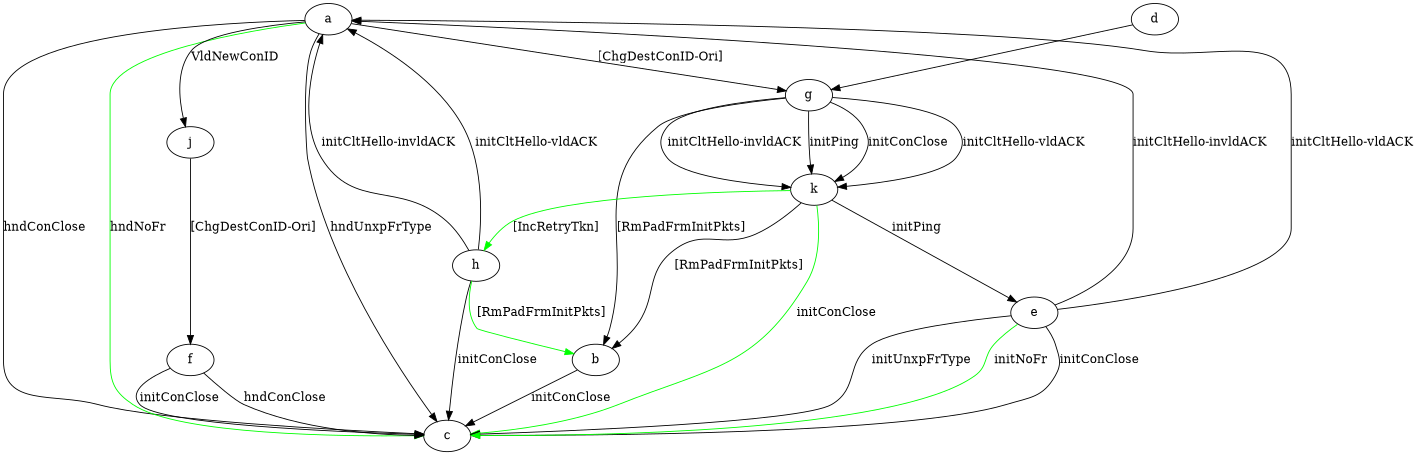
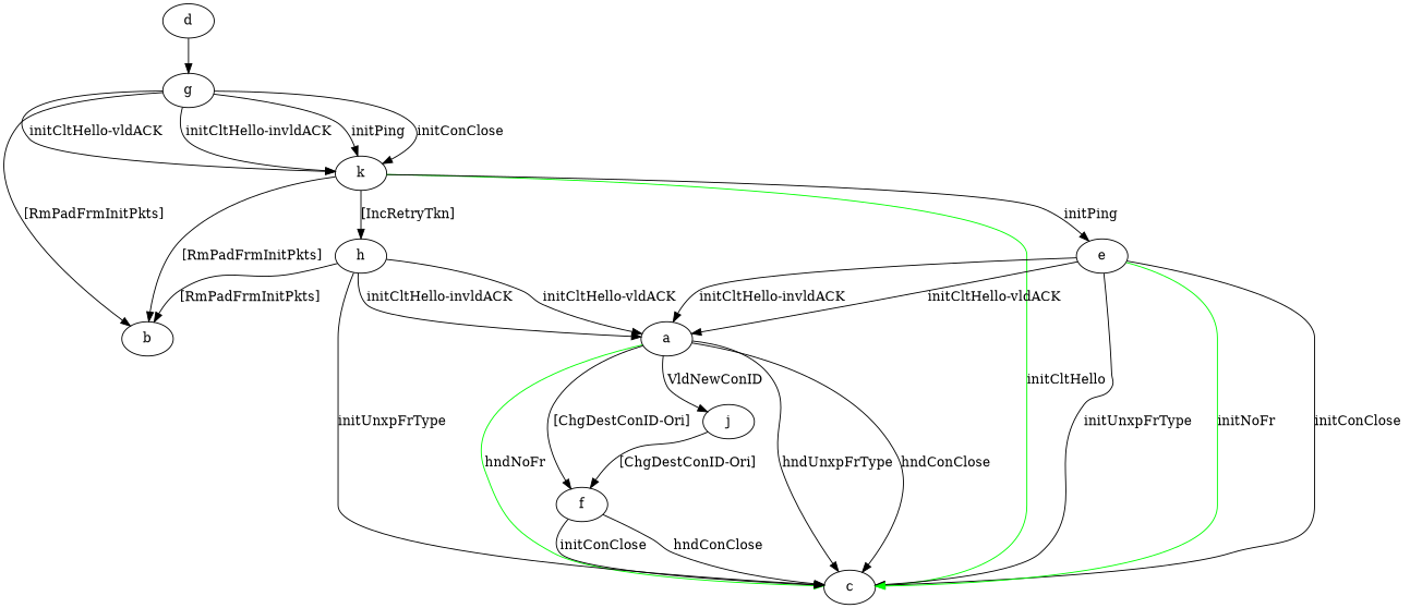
  digraph {
    a
    c
    f
    j
    b
    d
    g
    k
    e
    h
    a -> c [label="hndUnxpFrType "]
    a -> c [label="hndConClose "]
    a -> c [color=green label="hndNoFr "]
-   a -> g [label="[ChgDestConID-Ori] "]
+   a -> f [label="[ChgDestConID-Ori] "]
    a -> j [label="VldNewConID "]
    f -> c [label="initConClose "]
    f -> c [label="hndConClose "]
    j -> f [label="[ChgDestConID-Ori] "]
-   b -> c [label="initConClose "]
    d -> g
    g -> b [label="[RmPadFrmInitPkts] "]
    g -> k [label="initPing "]
    g -> k [label="initConClose "]
    g -> k [label="initCltHello-vldACK "]
    g -> k [label="initCltHello-invldACK "]
-   k -> c [color=green label="initConClose "]
+   k -> c [color=green label="initCltHello "]
    k -> b [label="[RmPadFrmInitPkts] "]
    k -> e [label="initPing "]
-   k -> h [label="[IncRetryTkn] " color=green]
+   k -> h [label="[IncRetryTkn] "]
    e -> a [label="initCltHello-vldACK "]
    e -> a [label="initCltHello-invldACK "]
    e -> c [label="initConClose "]
    e -> c [label="initUnxpFrType "]
    e -> c [color=green label="initNoFr "]
    h -> a [label="initCltHello-vldACK "]
    h -> a [label="initCltHello-invldACK "]
-   h -> c [label="initConClose "]
-   h -> b [label="[RmPadFrmInitPkts] " color=green]
+   h -> c [label="initUnxpFrType "]
+   h -> b [label="[RmPadFrmInitPkts] "]
  }
